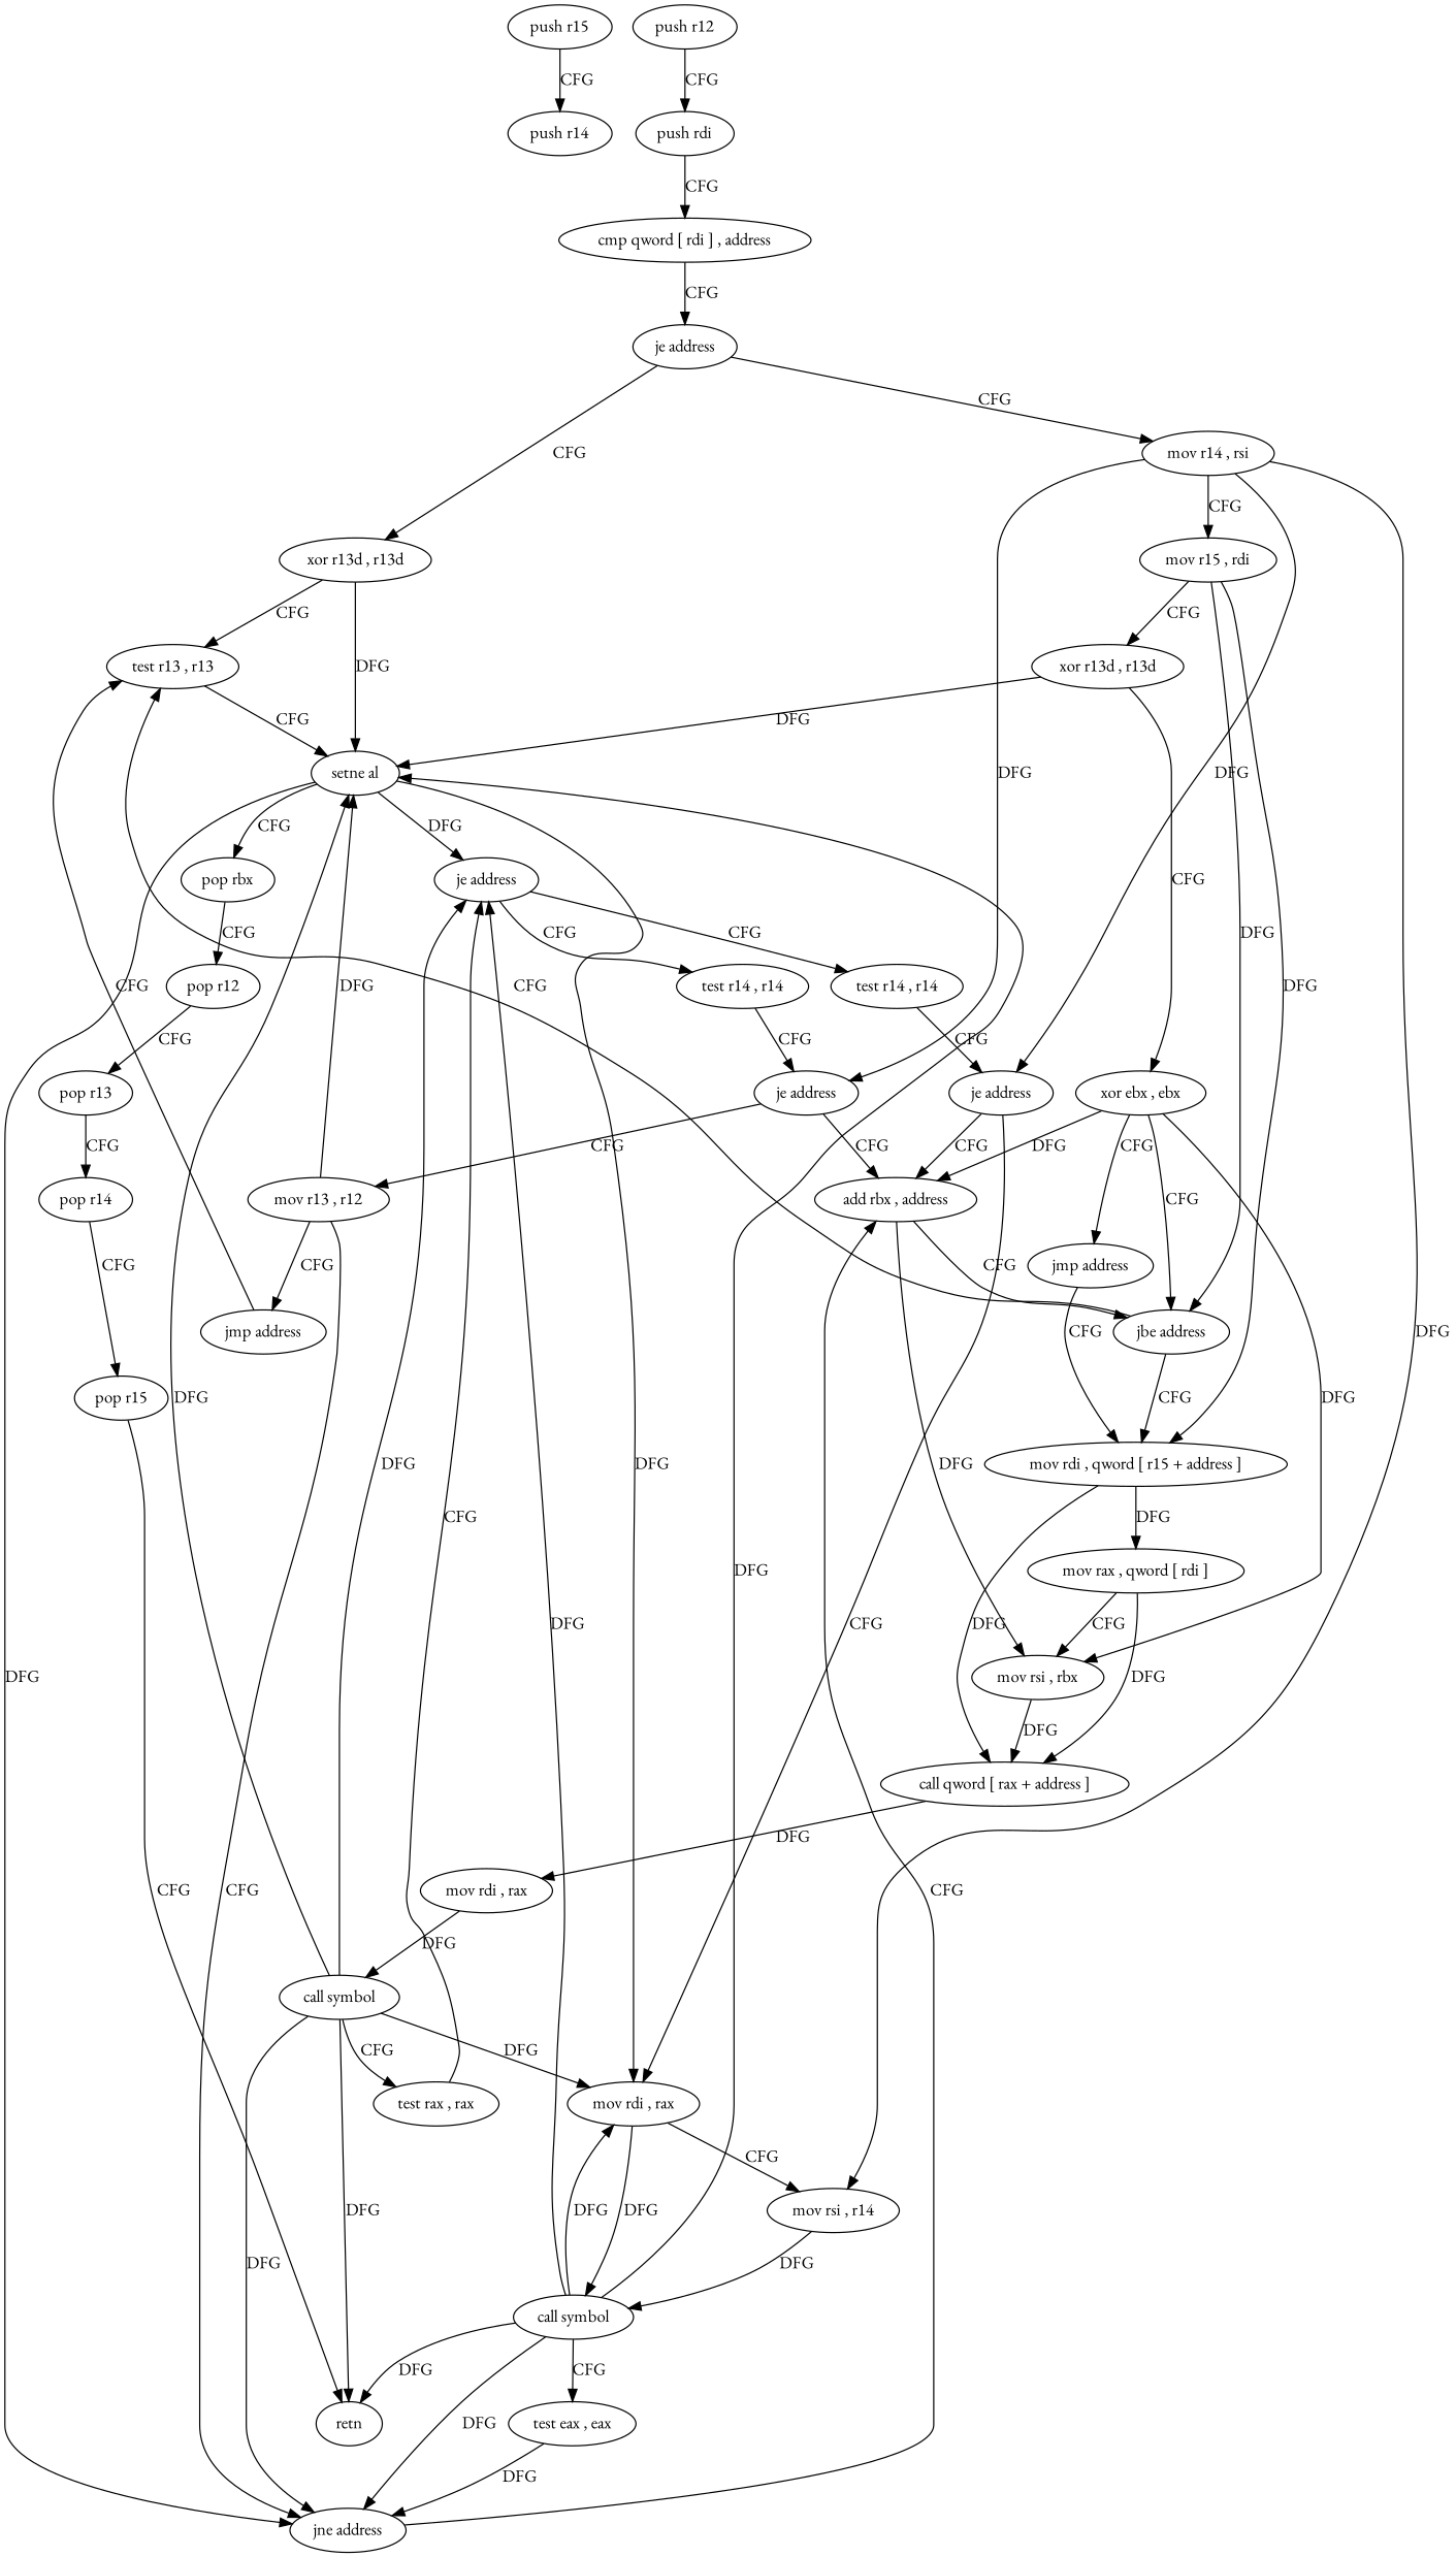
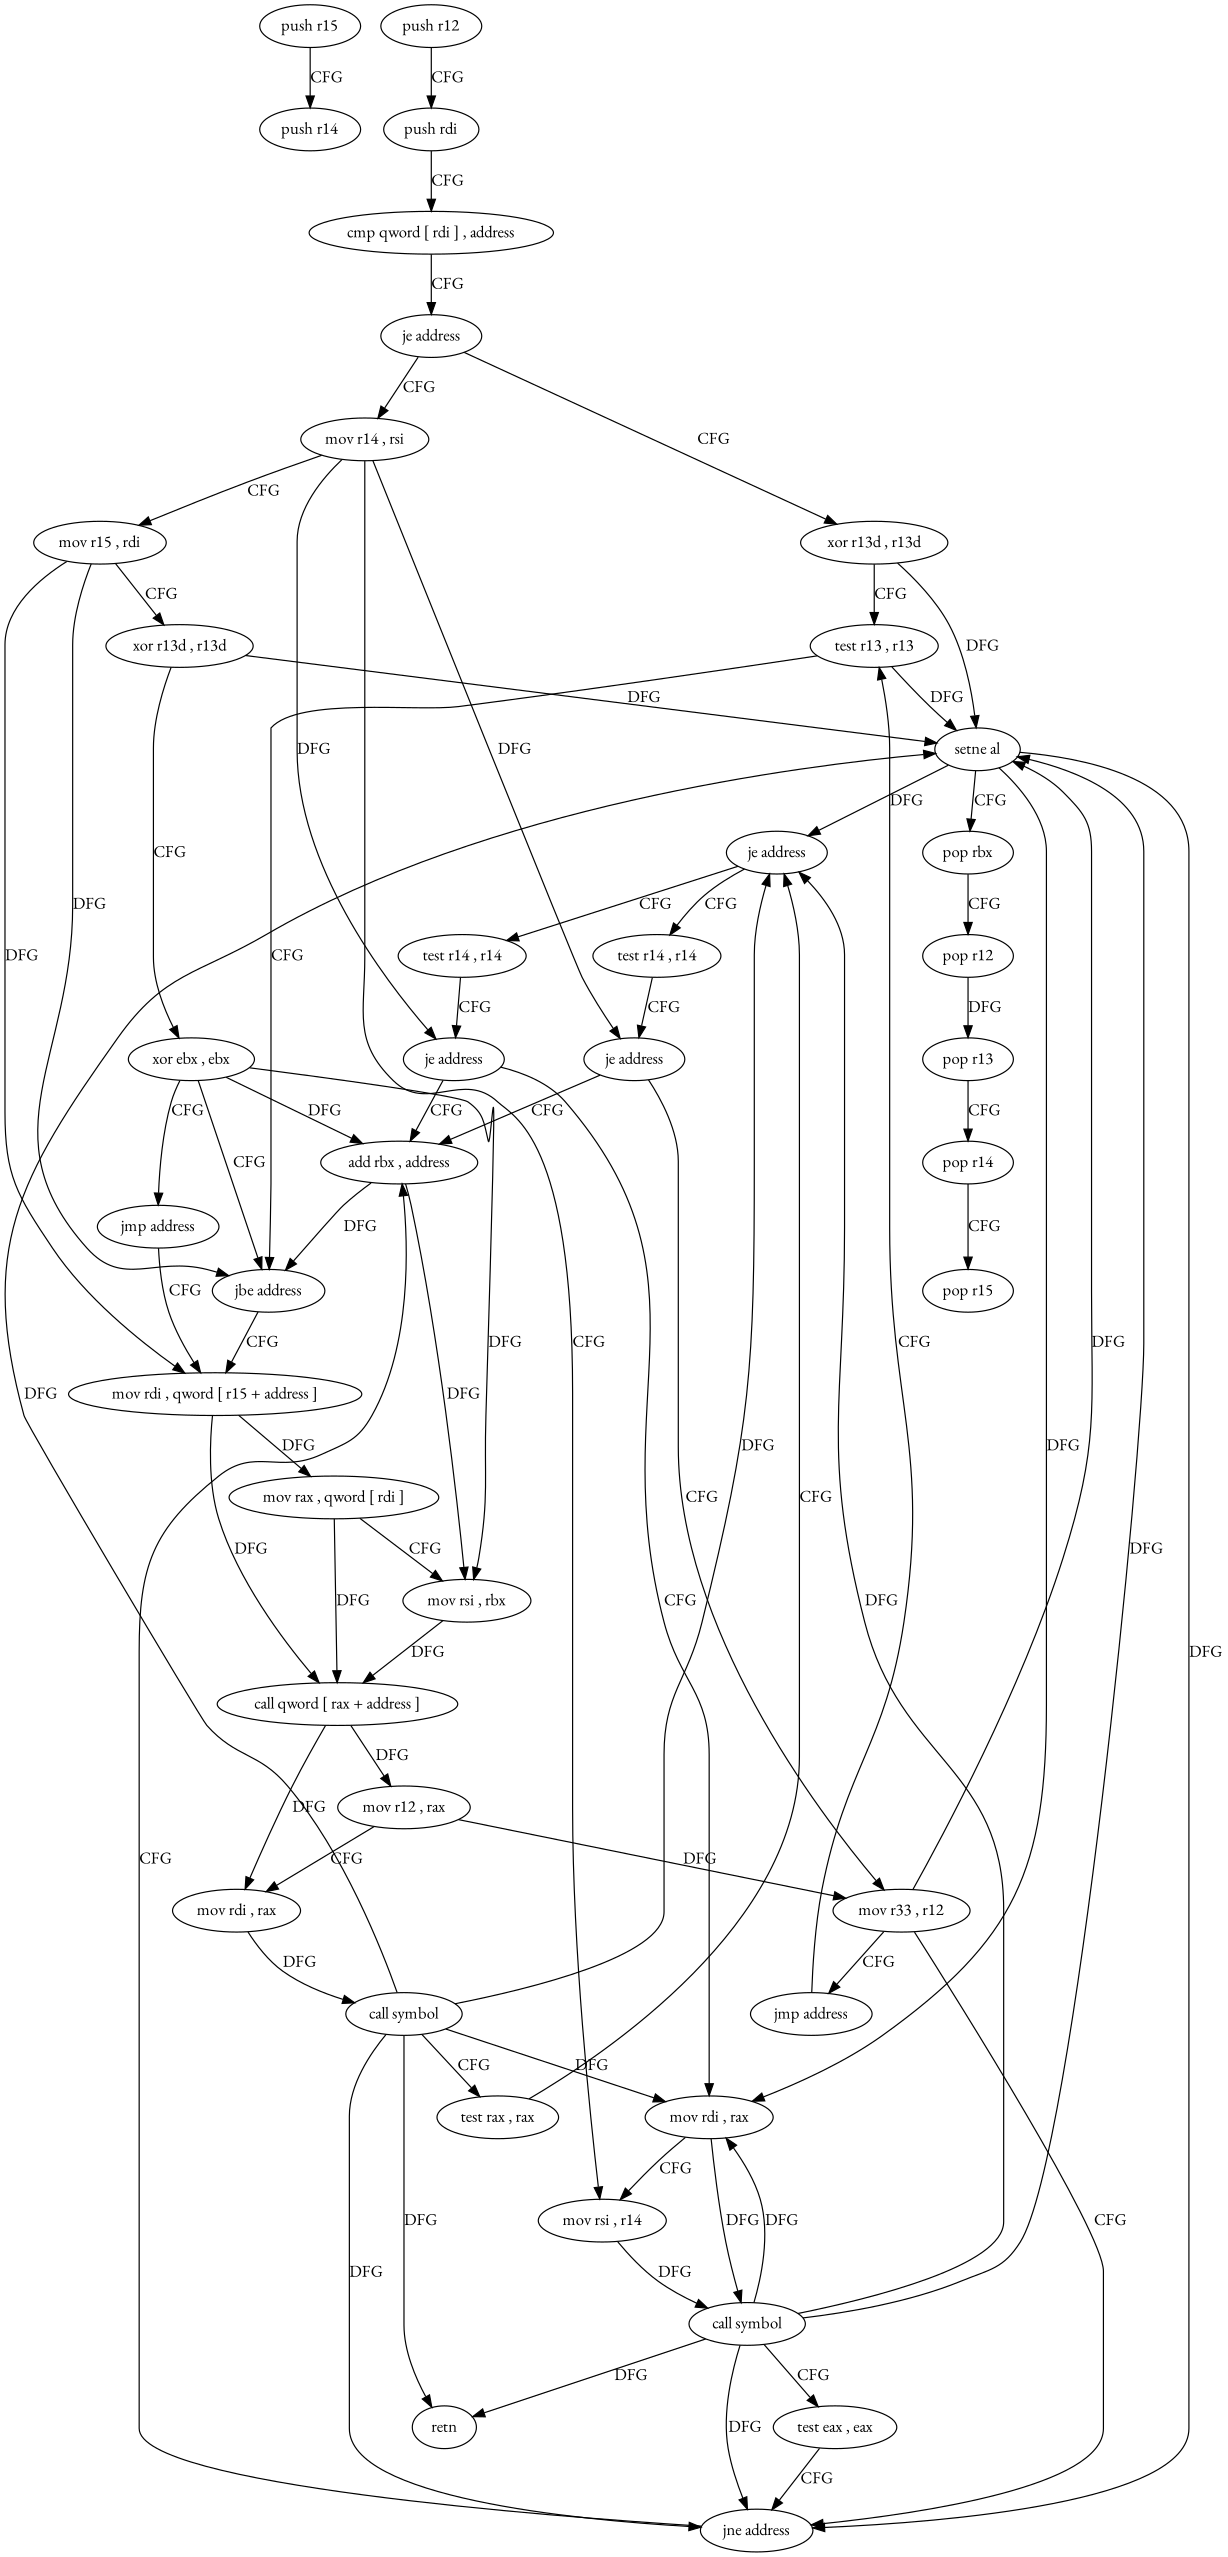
  digraph {
    fontname="EB Garamond"
    node [fontname="EB Garamond"]
    edge [fontname="EB Garamond"]
    n1 [label="push r15"]
    n2 [label="push r14"]
    n3 [label="push r12"]
    n4 [label="push rdi"]
    n5 [label="cmp qword [ rdi ] , address"]
    n6 [label="je address"]
    n7 [label="xor r13d , r13d"]
    n8 [label="mov r14 , rsi"]
    n9 [label="test r13 , r13"]
    n10 [label="setne al"]
    n11 [label="mov r15 , rdi"]
    n12 [label="je address"]
    n13 [label="je address"]
    n14 [label="mov rsi , r14"]
    n15 [label="je address"]
    n16 [label="mov rdi , rax"]
    n17 [label="jne address"]
    n18 [label="pop rbx"]
    n19 [label="xor r13d , r13d"]
    n20 [label="mov rdi , qword [ r15 + address ]"]
    n21 [label="jbe address"]
    n22 [label="add rbx , address"]
-   n23 [label="mov r13 , r12"]
+   n23 [label="mov r33 , r12"]
    n24 [label="call symbol"]
    n25 [label="xor ebx , ebx"]
    n26 [label="mov rax , qword [ rdi ]"]
    n27 [label="call qword [ rax + address ]"]
    n28 [label="jmp address"]
    n29 [label="mov rsi , rbx"]
+   n30 [label="mov r12 , rax"]
    n31 [label="mov rdi , rax"]
    n32 [label="call symbol"]
    n33 [label="jmp address"]
    n34 [label="test rax , rax"]
    n35 [label=retn]
    n36 [label="test r14 , r14"]
    n37 [label="test r14 , r14"]
    n38 [label="test eax , eax"]
    n39 [label="pop r12"]
    n40 [label="pop r13"]
    n41 [label="pop r14"]
    n42 [label="pop r15"]
    n1 -> n2 [label=CFG]
    n3 -> n4 [label=CFG]
    n4 -> n5 [label=CFG]
    n5 -> n6 [label=CFG]
    n6 -> n7 [label=CFG]
    n6 -> n8 [label=CFG]
    n7 -> n9 [label=CFG]
    n7 -> n10 [label=DFG]
    n8 -> n11 [label=CFG]
    n8 -> n12 [label=DFG]
    n8 -> n13 [label=DFG]
-   n8 -> n14 [label=DFG]
-   n9 -> n10 [label=CFG]
+   n8 -> n14 [label=CFG]
+   n9 -> n10 [label=DFG]
    n10 -> n15 [label=DFG]
    n10 -> n16 [label=DFG]
    n10 -> n17 [label=DFG]
    n10 -> n18 [label=CFG]
    n11 -> n19 [label=CFG]
    n11 -> n20 [label=DFG]
    n11 -> n21 [label=DFG]
    n12 -> n22 [label=CFG]
    n12 -> n23 [label=CFG]
    n13 -> n16 [label=CFG]
    n13 -> n22 [label=CFG]
    n14 -> n24 [label=DFG]
    n15 -> n36 [label=CFG]
    n15 -> n37 [label=CFG]
    n16 -> n14 [label=CFG]
    n16 -> n24 [label=DFG]
    n17 -> n22 [label=CFG]
    n18 -> n39 [label=CFG]
    n19 -> n10 [label=DFG]
    n19 -> n25 [label=CFG]
    n20 -> n26 [label=DFG]
    n20 -> n27 [label=DFG]
-   n21 -> n9 [label=CFG]
+   n9 -> n21 [label=CFG]
    n21 -> n20 [label=CFG]
-   n22 -> n21 [label=CFG]
+   n22 -> n21 [label=DFG]
    n22 -> n29 [label=DFG]
    n23 -> n10 [label=DFG]
    n23 -> n17 [label=CFG]
    n23 -> n33 [label=CFG]
    n24 -> n10 [label=DFG]
    n24 -> n15 [label=DFG]
    n24 -> n16 [label=DFG]
    n24 -> n17 [label=DFG]
    n24 -> n35 [label=DFG]
    n24 -> n38 [label=CFG]
    n25 -> n21 [label=CFG]
    n25 -> n22 [label=DFG]
    n25 -> n28 [label=CFG]
    n25 -> n29 [label=DFG]
    n26 -> n27 [label=DFG]
    n26 -> n29 [label=CFG]
+   n27 -> n30 [label=DFG]
    n27 -> n31 [label=DFG]
    n28 -> n20 [label=CFG]
    n29 -> n27 [label=DFG]
+   n30 -> n23 [label=DFG]
+   n30 -> n31 [label=CFG]
    n31 -> n32 [label=DFG]
    n32 -> n10 [label=DFG]
    n32 -> n15 [label=DFG]
    n32 -> n16 [label=DFG]
    n32 -> n17 [label=DFG]
    n32 -> n34 [label=CFG]
    n32 -> n35 [label=DFG]
    n33 -> n9 [label=CFG]
    n34 -> n15 [label=CFG]
    n36 -> n12 [label=CFG]
    n37 -> n13 [label=CFG]
-   n38 -> n17 [label=DFG]
-   n39 -> n40 [label=CFG]
+   n38 -> n17 [label=CFG]
+   n39 -> n40 [label=DFG]
    n40 -> n41 [label=CFG]
    n41 -> n42 [label=CFG]
-   n42 -> n35 [label=CFG]
  }
